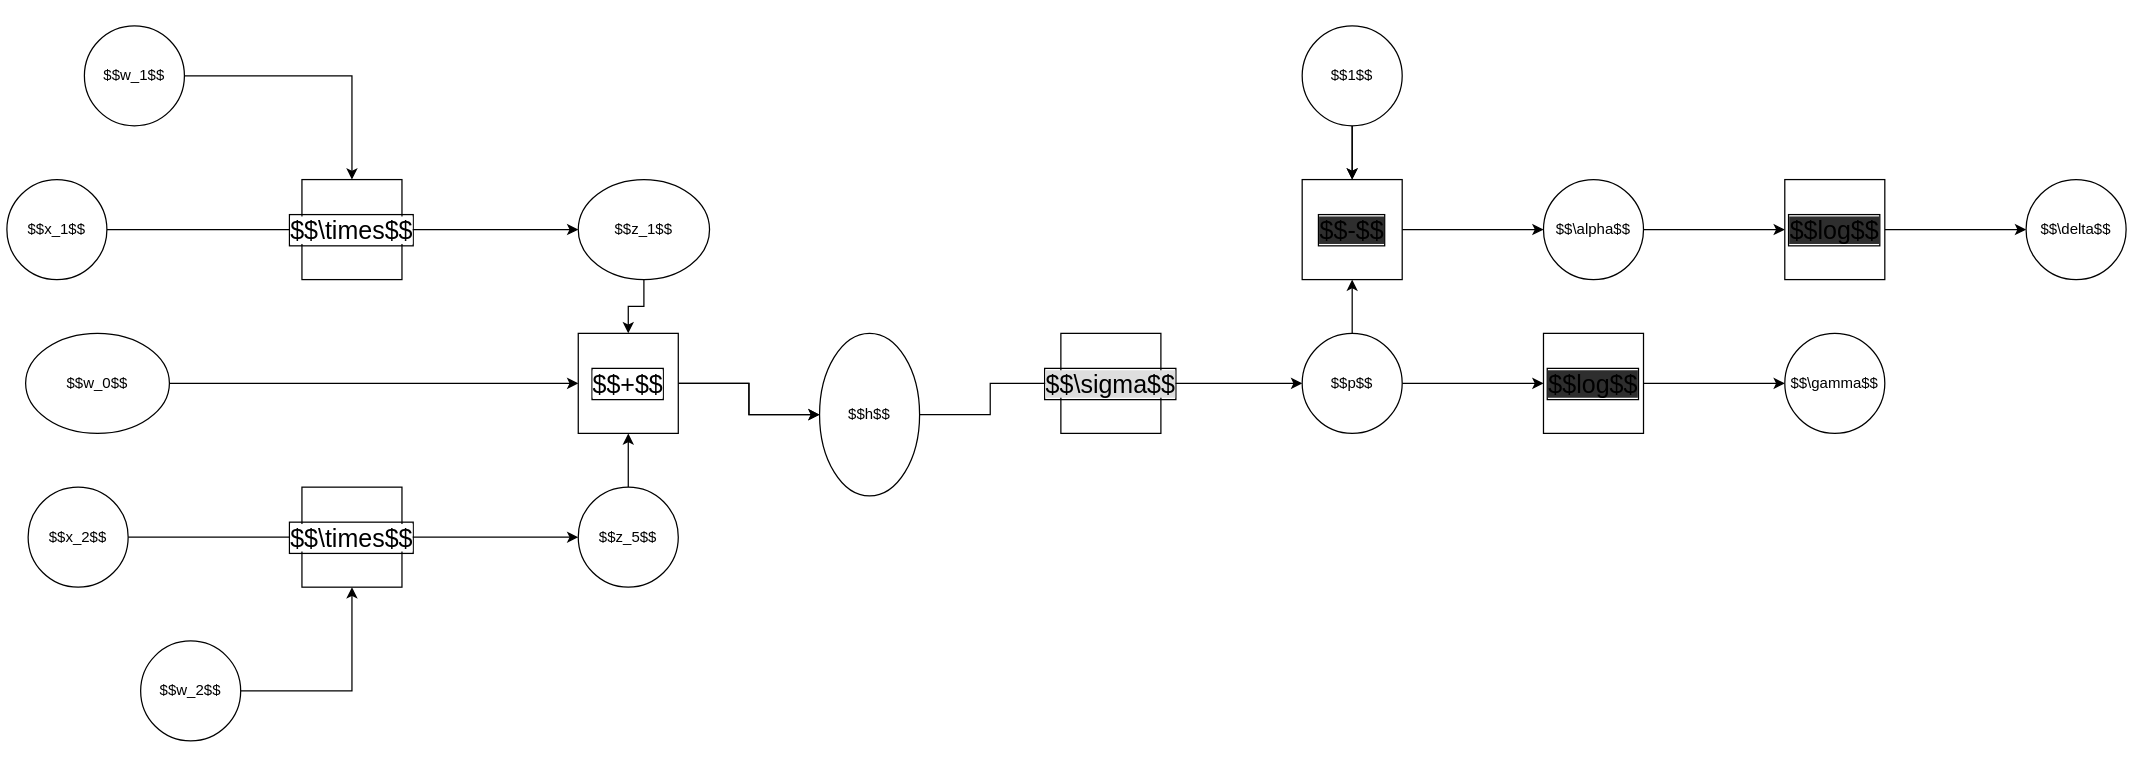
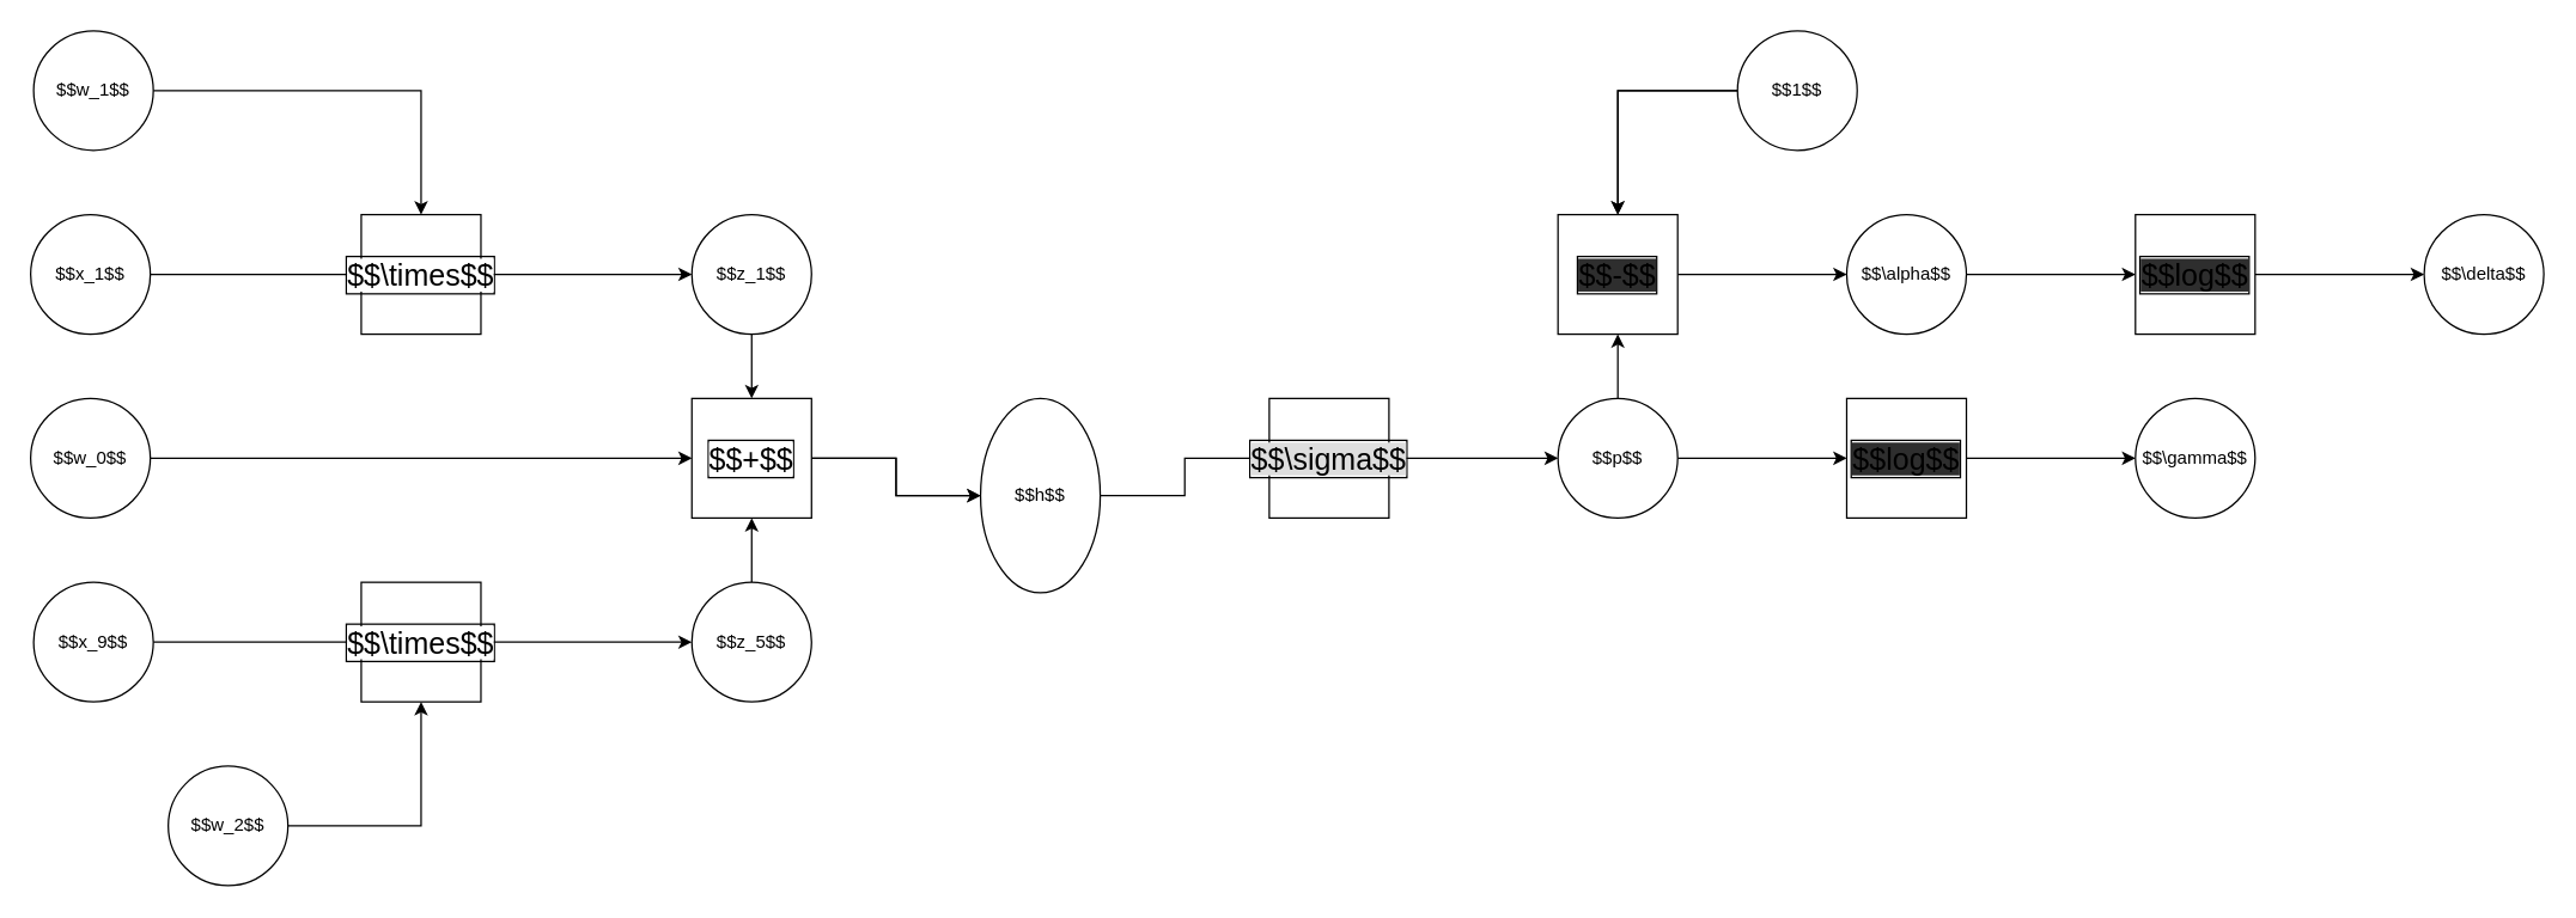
  <mxCell id="0" />
  <mxCell id="1" parent="0" />
  <mxCell id="2" style="edgeStyle=orthogonalEdgeStyle;rounded=0;orthogonalLoop=1;jettySize=auto;html=1;entryX=0.5;entryY=0;entryDx=0;entryDy=0;strokeColor=light-dark(#000000,#000000);" edge="1" parent="1" source="3" target="13"><mxGeometry relative="1" as="geometry"><mxPoint x="279" y="60" as="targetPoint" /></mxGeometry></mxCell>
- <mxCell id="3" value="$$w_1$$" style="ellipse;whiteSpace=wrap;html=1;aspect=fixed;fillColor=light-dark(#FFFFFF,#FFFFFF);strokeWidth=1;strokeColor=light-dark(#000000,#000000);labelBackgroundColor=light-dark(#FFFFFF,#FFFFFF);fontColor=light-dark(#000000,#000000);" parent="1" vertex="1"><mxGeometry x="67" y="20" width="80" height="80" as="geometry" /></mxCell>
+ <mxCell id="3" value="$$w_1$$" style="ellipse;whiteSpace=wrap;html=1;aspect=fixed;fillColor=light-dark(#FFFFFF,#FFFFFF);strokeWidth=1;strokeColor=light-dark(#000000,#000000);labelBackgroundColor=light-dark(#FFFFFF,#FFFFFF);fontColor=light-dark(#000000,#000000);" parent="1" vertex="1"><mxGeometry x="22" y="20" width="80" height="80" as="geometry" /></mxCell>
  <mxCell id="4" style="edgeStyle=orthogonalEdgeStyle;rounded=0;orthogonalLoop=1;jettySize=auto;html=1;entryX=0;entryY=0.5;entryDx=0;entryDy=0;strokeColor=light-dark(#000000,#000000);" edge="1" parent="1" source="5" target="13"><mxGeometry relative="1" as="geometry"><mxPoint x="224" y="183" as="targetPoint" /></mxGeometry></mxCell>
- <mxCell id="5" value="$$x_1$$" style="ellipse;whiteSpace=wrap;html=1;aspect=fixed;fillColor=light-dark(#FFFFFF,#FFFFFF);strokeWidth=1;strokeColor=light-dark(#000000,#000000);labelBackgroundColor=light-dark(#FFFFFF,#FFFFFF);fontColor=light-dark(#000000,#000000);" vertex="1" parent="1"><mxGeometry x="5" y="143" width="80" height="80" as="geometry" /></mxCell>
+ <mxCell id="5" value="$$x_1$$" style="ellipse;whiteSpace=wrap;html=1;aspect=fixed;fillColor=light-dark(#FFFFFF,#FFFFFF);strokeWidth=1;strokeColor=light-dark(#000000,#000000);labelBackgroundColor=light-dark(#FFFFFF,#FFFFFF);fontColor=light-dark(#000000,#000000);" vertex="1" parent="1"><mxGeometry x="20" y="143" width="80" height="80" as="geometry" /></mxCell>
  <mxCell id="6" style="edgeStyle=orthogonalEdgeStyle;rounded=0;orthogonalLoop=1;jettySize=auto;html=1;strokeColor=light-dark(#000000,#000000);" edge="1" parent="1" source="7" target="18"><mxGeometry relative="1" as="geometry" /></mxCell>
- <mxCell id="7" value="$$w_0$$" style="ellipse;whiteSpace=wrap;html=1;aspect=fixed;fillColor=light-dark(#FFFFFF,#FFFFFF);strokeWidth=1;strokeColor=light-dark(#000000,#000000);labelBackgroundColor=light-dark(#FFFFFF,#FFFFFF);fontColor=light-dark(#000000,#000000);" vertex="1" parent="1"><mxGeometry x="20" y="266" width="115" height="80" as="geometry" /></mxCell>
+ <mxCell id="7" value="$$w_0$$" style="ellipse;whiteSpace=wrap;html=1;aspect=fixed;fillColor=light-dark(#FFFFFF,#FFFFFF);strokeWidth=1;strokeColor=light-dark(#000000,#000000);labelBackgroundColor=light-dark(#FFFFFF,#FFFFFF);fontColor=light-dark(#000000,#000000);" vertex="1" parent="1"><mxGeometry x="20" y="266" width="80" height="80" as="geometry" /></mxCell>
  <mxCell id="8" style="edgeStyle=orthogonalEdgeStyle;rounded=0;orthogonalLoop=1;jettySize=auto;html=1;entryX=0;entryY=0.5;entryDx=0;entryDy=0;strokeColor=light-dark(#000000,#000000);" edge="1" parent="1" source="9" target="15"><mxGeometry relative="1" as="geometry" /></mxCell>
- <mxCell id="9" value="$$x_2$$" style="ellipse;whiteSpace=wrap;html=1;aspect=fixed;fillColor=light-dark(#FFFFFF,#FFFFFF);strokeWidth=1;strokeColor=light-dark(#000000,#000000);labelBackgroundColor=light-dark(#FFFFFF,#FFFFFF);fontColor=light-dark(#000000,#000000);" vertex="1" parent="1"><mxGeometry x="22" y="389" width="80" height="80" as="geometry" /></mxCell>
+ <mxCell id="9" value="$$x_9$$" style="ellipse;whiteSpace=wrap;html=1;aspect=fixed;fillColor=light-dark(#FFFFFF,#FFFFFF);strokeWidth=1;strokeColor=light-dark(#000000,#000000);labelBackgroundColor=light-dark(#FFFFFF,#FFFFFF);fontColor=light-dark(#000000,#000000);" vertex="1" parent="1"><mxGeometry x="22" y="389" width="80" height="80" as="geometry" /></mxCell>
  <mxCell id="10" style="edgeStyle=orthogonalEdgeStyle;rounded=0;orthogonalLoop=1;jettySize=auto;html=1;entryX=0.5;entryY=1;entryDx=0;entryDy=0;fontColor=light-dark(#000000,#000000);strokeColor=light-dark(#000000,#000000);" edge="1" parent="1" source="11" target="15"><mxGeometry relative="1" as="geometry" /></mxCell>
  <mxCell id="11" value="$$w_2$$" style="ellipse;whiteSpace=wrap;html=1;aspect=fixed;fillColor=light-dark(#FFFFFF,#FFFFFF);strokeWidth=1;strokeColor=light-dark(#000000,#000000);labelBackgroundColor=light-dark(#FFFFFF,#FFFFFF);fontColor=light-dark(#000000,#000000);" vertex="1" parent="1"><mxGeometry x="112" y="512" width="80" height="80" as="geometry" /></mxCell>
  <mxCell id="12" style="edgeStyle=orthogonalEdgeStyle;rounded=0;orthogonalLoop=1;jettySize=auto;html=1;entryX=0;entryY=0.5;entryDx=0;entryDy=0;strokeColor=light-dark(#000000,#000000);" edge="1" parent="1" source="13" target="20"><mxGeometry relative="1" as="geometry" /></mxCell>
  <mxCell id="13" value="&lt;span style=&quot;caret-color: rgb(33, 33, 33); font-size: 20px; background-color: rgb(255, 255, 255);&quot;&gt;$$\times$$&lt;/span&gt;" style="whiteSpace=wrap;html=1;aspect=fixed;labelBorderColor=default;fillColor=light-dark(#FFFFFF,#FFFFFF);strokeColor=light-dark(#000000,#000000);fontColor=light-dark(#000000,#000000);" vertex="1" parent="1"><mxGeometry x="241" y="143" width="80" height="80" as="geometry" /></mxCell>
  <mxCell id="14" style="edgeStyle=orthogonalEdgeStyle;rounded=0;orthogonalLoop=1;jettySize=auto;html=1;strokeColor=light-dark(#000000,#000000);" edge="1" parent="1" source="15" target="22"><mxGeometry relative="1" as="geometry" /></mxCell>
  <mxCell id="15" value="&lt;span style=&quot;caret-color: rgb(33, 33, 33); font-size: 20px; background-color: rgb(255, 255, 255);&quot;&gt;$$\times$$&lt;/span&gt;" style="whiteSpace=wrap;html=1;aspect=fixed;labelBorderColor=default;fillColor=light-dark(#FFFFFF,#FFFFFF);strokeColor=light-dark(#000000,#000000);fontColor=light-dark(#000000,#000000);" vertex="1" parent="1"><mxGeometry x="241" y="389" width="80" height="80" as="geometry" /></mxCell>
  <mxCell id="16" style="edgeStyle=orthogonalEdgeStyle;rounded=0;orthogonalLoop=1;jettySize=auto;html=1;" edge="1" parent="1" source="18" target="24"><mxGeometry relative="1" as="geometry" /></mxCell>
  <mxCell id="17" style="edgeStyle=orthogonalEdgeStyle;rounded=0;orthogonalLoop=1;jettySize=auto;html=1;strokeColor=light-dark(#000000,#000000);" edge="1" parent="1" source="18" target="24"><mxGeometry relative="1" as="geometry" /></mxCell>
  <mxCell id="18" value="&lt;span style=&quot;caret-color: rgb(33, 33, 33); font-size: 20px; background-color: rgb(255, 255, 255);&quot;&gt;$$+$$&lt;/span&gt;" style="whiteSpace=wrap;html=1;aspect=fixed;labelBorderColor=default;fillColor=light-dark(#FFFFFF,#FFFFFF);strokeColor=light-dark(#000000,#000000);fontColor=light-dark(#000000,#000000);" vertex="1" parent="1"><mxGeometry x="462" y="266" width="80" height="80" as="geometry" /></mxCell>
  <mxCell id="19" style="edgeStyle=orthogonalEdgeStyle;rounded=0;orthogonalLoop=1;jettySize=auto;html=1;entryX=0.5;entryY=0;entryDx=0;entryDy=0;strokeColor=light-dark(#000000,#000000);" edge="1" parent="1" source="20" target="18"><mxGeometry relative="1" as="geometry" /></mxCell>
- <mxCell id="20" value="$$z_1$$" style="ellipse;whiteSpace=wrap;html=1;aspect=fixed;fillColor=light-dark(#FFFFFF,#FFFFFF);strokeWidth=1;strokeColor=light-dark(#000000,#000000);labelBackgroundColor=light-dark(#FFFFFF,#FFFFFF);fontColor=light-dark(#000000,#000000);" vertex="1" parent="1"><mxGeometry x="462" y="143" width="105" height="80" as="geometry" /></mxCell>
+ <mxCell id="20" value="$$z_1$$" style="ellipse;whiteSpace=wrap;html=1;aspect=fixed;fillColor=light-dark(#FFFFFF,#FFFFFF);strokeWidth=1;strokeColor=light-dark(#000000,#000000);labelBackgroundColor=light-dark(#FFFFFF,#FFFFFF);fontColor=light-dark(#000000,#000000);" vertex="1" parent="1"><mxGeometry x="462" y="143" width="80" height="80" as="geometry" /></mxCell>
  <mxCell id="21" style="edgeStyle=orthogonalEdgeStyle;rounded=0;orthogonalLoop=1;jettySize=auto;html=1;strokeColor=light-dark(#000000,#000000);" edge="1" parent="1" source="22" target="18"><mxGeometry relative="1" as="geometry" /></mxCell>
  <mxCell id="22" value="$$z_5$$" style="ellipse;whiteSpace=wrap;html=1;aspect=fixed;fillColor=light-dark(#FFFFFF,#FFFFFF);strokeWidth=1;strokeColor=light-dark(#000000,#000000);labelBackgroundColor=light-dark(#FFFFFF,#FFFFFF);fontColor=light-dark(#000000,#000000);" vertex="1" parent="1"><mxGeometry x="462" y="389" width="80" height="80" as="geometry" /></mxCell>
  <mxCell id="23" style="edgeStyle=orthogonalEdgeStyle;rounded=0;orthogonalLoop=1;jettySize=auto;html=1;entryX=0;entryY=0.5;entryDx=0;entryDy=0;strokeColor=light-dark(#000000,#000000);" edge="1" parent="1" source="24" target="26"><mxGeometry relative="1" as="geometry" /></mxCell>
  <mxCell id="24" value="$$h$$" style="ellipse;whiteSpace=wrap;html=1;aspect=fixed;fillColor=light-dark(#FFFFFF,#FFFFFF);strokeWidth=1;strokeColor=light-dark(#000000,#000000);labelBackgroundColor=light-dark(#FFFFFF,#FFFFFF);fontColor=light-dark(#000000,#000000);" vertex="1" parent="1"><mxGeometry x="655" y="266" width="80" height="130" as="geometry" /></mxCell>
  <mxCell id="25" style="edgeStyle=orthogonalEdgeStyle;rounded=0;orthogonalLoop=1;jettySize=auto;html=1;strokeColor=light-dark(#000000,#000000);" edge="1" parent="1" source="26"><mxGeometry relative="1" as="geometry"><mxPoint x="1041" y="306" as="targetPoint" /></mxGeometry></mxCell>
  <mxCell id="26" value="&lt;span style=&quot;caret-color: rgb(57, 57, 57); font-size: 20px; background-color: rgb(222, 222, 222);&quot;&gt;$$\sigma$$&lt;/span&gt;" style="whiteSpace=wrap;html=1;aspect=fixed;labelBorderColor=default;fillColor=light-dark(#FFFFFF,#FFFFFF);strokeColor=light-dark(#000000,#000000);fontColor=light-dark(#000000,#000000);" vertex="1" parent="1"><mxGeometry x="848" y="266" width="80" height="80" as="geometry" /></mxCell>
  <mxCell id="27" style="edgeStyle=orthogonalEdgeStyle;rounded=0;orthogonalLoop=1;jettySize=auto;html=1;strokeColor=light-dark(#000000,#000000);" edge="1" parent="1" source="29" target="31"><mxGeometry relative="1" as="geometry" /></mxCell>
  <mxCell id="28" style="edgeStyle=orthogonalEdgeStyle;rounded=0;orthogonalLoop=1;jettySize=auto;html=1;strokeColor=light-dark(#000000,#000000);" edge="1" parent="1" source="29" target="34"><mxGeometry relative="1" as="geometry" /></mxCell>
  <mxCell id="29" value="$$p$$" style="ellipse;whiteSpace=wrap;html=1;aspect=fixed;fillColor=light-dark(#FFFFFF,#FFFFFF);strokeWidth=1;strokeColor=light-dark(#000000,#000000);labelBackgroundColor=light-dark(#FFFFFF,#FFFFFF);fontColor=light-dark(#000000,#000000);" vertex="1" parent="1"><mxGeometry x="1041" y="266" width="80" height="80" as="geometry" /></mxCell>
  <mxCell id="30" style="edgeStyle=orthogonalEdgeStyle;rounded=0;orthogonalLoop=1;jettySize=auto;html=1;strokeColor=light-dark(#000000,#000000);" edge="1" parent="1" source="31"><mxGeometry relative="1" as="geometry"><mxPoint x="1427" y="306" as="targetPoint" /></mxGeometry></mxCell>
  <mxCell id="31" value="&lt;span style=&quot;caret-color: rgb(188, 188, 188); font-size: 20px; background-color: rgb(46, 46, 46);&quot;&gt;$$log$$&lt;/span&gt;" style="whiteSpace=wrap;html=1;aspect=fixed;labelBorderColor=default;fillColor=light-dark(#FFFFFF,#FFFFFF);strokeColor=light-dark(#000000,#000000);fontColor=light-dark(#000000,#000000);" vertex="1" parent="1"><mxGeometry x="1234" y="266" width="80" height="80" as="geometry" /></mxCell>
  <mxCell id="32" value="$$\gamma$$" style="ellipse;whiteSpace=wrap;html=1;aspect=fixed;fillColor=light-dark(#FFFFFF,#FFFFFF);strokeWidth=1;strokeColor=light-dark(#000000,#000000);labelBackgroundColor=light-dark(#FFFFFF,#FFFFFF);fontColor=light-dark(#000000,#000000);" vertex="1" parent="1"><mxGeometry x="1427" y="266" width="80" height="80" as="geometry" /></mxCell>
  <mxCell id="33" style="edgeStyle=orthogonalEdgeStyle;rounded=0;orthogonalLoop=1;jettySize=auto;html=1;strokeColor=light-dark(#000000,#000000);" edge="1" parent="1" source="34" target="36"><mxGeometry relative="1" as="geometry" /></mxCell>
  <mxCell id="34" value="&lt;span style=&quot;caret-color: rgb(188, 188, 188); font-size: 20px; background-color: rgb(46, 46, 46);&quot;&gt;$$-$$&lt;/span&gt;" style="whiteSpace=wrap;html=1;aspect=fixed;labelBorderColor=default;fillColor=light-dark(#FFFFFF,#FFFFFF);strokeColor=light-dark(#000000,#000000);fontColor=light-dark(#000000,#000000);" vertex="1" parent="1"><mxGeometry x="1041" y="143" width="80" height="80" as="geometry" /></mxCell>
  <mxCell id="35" style="edgeStyle=orthogonalEdgeStyle;rounded=0;orthogonalLoop=1;jettySize=auto;html=1;strokeColor=light-dark(#000000,#000000);" edge="1" parent="1" source="36" target="38"><mxGeometry relative="1" as="geometry" /></mxCell>
  <mxCell id="36" value="$$\alpha$$" style="ellipse;whiteSpace=wrap;html=1;aspect=fixed;fillColor=light-dark(#FFFFFF,#FFFFFF);strokeWidth=1;strokeColor=light-dark(#000000,#000000);labelBackgroundColor=light-dark(#FFFFFF,#FFFFFF);fontColor=light-dark(#000000,#000000);" vertex="1" parent="1"><mxGeometry x="1234" y="143" width="80" height="80" as="geometry" /></mxCell>
  <mxCell id="37" style="edgeStyle=orthogonalEdgeStyle;rounded=0;orthogonalLoop=1;jettySize=auto;html=1;strokeColor=light-dark(#000000,#000000);" edge="1" parent="1" source="38" target="42"><mxGeometry relative="1" as="geometry" /></mxCell>
  <mxCell id="38" value="&lt;span style=&quot;caret-color: rgb(188, 188, 188); font-size: 20px; background-color: rgb(46, 46, 46);&quot;&gt;$$log$$&lt;/span&gt;" style="whiteSpace=wrap;html=1;aspect=fixed;labelBorderColor=default;fillColor=light-dark(#FFFFFF,#FFFFFF);strokeColor=light-dark(#000000,#000000);fontColor=light-dark(#000000,#000000);" vertex="1" parent="1"><mxGeometry x="1427" y="143" width="80" height="80" as="geometry" /></mxCell>
  <mxCell id="39" value="" style="edgeStyle=orthogonalEdgeStyle;rounded=0;orthogonalLoop=1;jettySize=auto;html=1;" edge="1" parent="1" source="41" target="34"><mxGeometry relative="1" as="geometry" /></mxCell>
  <mxCell id="40" style="edgeStyle=orthogonalEdgeStyle;rounded=0;orthogonalLoop=1;jettySize=auto;html=1;strokeColor=light-dark(#000000,#000000);" edge="1" parent="1" source="41" target="34"><mxGeometry relative="1" as="geometry" /></mxCell>
- <mxCell id="41" value="$$1$$" style="ellipse;whiteSpace=wrap;html=1;aspect=fixed;fillColor=light-dark(#FFFFFF,#FFFFFF);strokeWidth=1;strokeColor=light-dark(#000000,#000000);labelBackgroundColor=light-dark(#FFFFFF,#FFFFFF);fontColor=light-dark(#000000,#000000);" vertex="1" parent="1"><mxGeometry x="1041" y="20" width="80" height="80" as="geometry" /></mxCell>
+ <mxCell id="41" value="$$1$$" style="ellipse;whiteSpace=wrap;html=1;aspect=fixed;fillColor=light-dark(#FFFFFF,#FFFFFF);strokeWidth=1;strokeColor=light-dark(#000000,#000000);labelBackgroundColor=light-dark(#FFFFFF,#FFFFFF);fontColor=light-dark(#000000,#000000);" vertex="1" parent="1"><mxGeometry x="1161" y="20" width="80" height="80" as="geometry" /></mxCell>
  <mxCell id="42" value="$$\delta$$" style="ellipse;whiteSpace=wrap;html=1;aspect=fixed;fillColor=light-dark(#FFFFFF,#FFFFFF);strokeWidth=1;strokeColor=light-dark(#000000,#000000);labelBackgroundColor=light-dark(#FFFFFF,#FFFFFF);fontColor=light-dark(#000000,#000000);" vertex="1" parent="1"><mxGeometry x="1620" y="143" width="80" height="80" as="geometry" /></mxCell>
